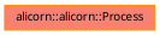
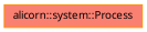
  digraph {
    rankdir=LR
-   n1 [color=darkorange fillcolor=salmon fontname=Verdana fontsize=10 height=0.2 label="alicorn::alicorn::Process" shape=record style=filled width=0.4]
+   n1 [color=darkorange fillcolor=salmon fontname=Verdana fontsize=10 height=0.2 label="alicorn::system::Process" shape=record style=filled width=0.4]
  }
